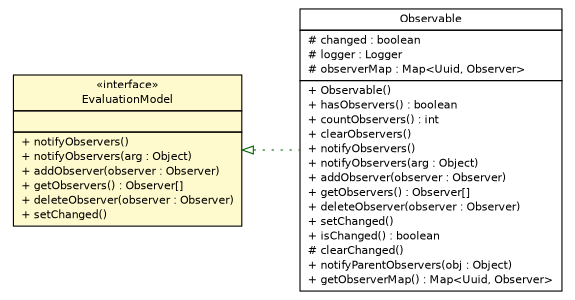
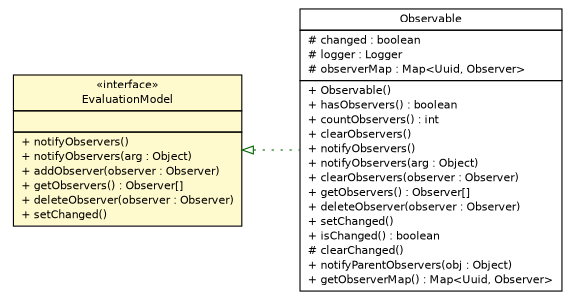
  digraph {
    nodesep=0.25
    ranksep=0.5
    rankdir=LR
    node [fontcolor=black fontname=Helvetica fontsize=10.0 shape=plaintext]
    n1 [label=<<table title="sorcer.vfe.EvaluationModel" border="0" cellborder="1" cellspacing="0" cellpadding="2" port="p" bgcolor="lemonChiffon" href="./EvaluationModel.html"> 		<tr><td><table border="0" cellspacing="0" cellpadding="1"> <tr><td align="center" balign="center"> &#171;interface&#187; </td></tr> <tr><td align="center" balign="center"> EvaluationModel </td></tr> 		</table></td></tr> 		<tr><td><table border="0" cellspacing="0" cellpadding="1"> <tr><td align="left" balign="left">  </td></tr> 		</table></td></tr> 		<tr><td><table border="0" cellspacing="0" cellpadding="1"> <tr><td align="left" balign="left"> + notifyObservers() </td></tr> <tr><td align="left" balign="left"> + notifyObservers(arg : Object) </td></tr> <tr><td align="left" balign="left"> + addObserver(observer : Observer) </td></tr> <tr><td align="left" balign="left"> + getObservers() : Observer[] </td></tr> <tr><td align="left" balign="left"> + deleteObserver(observer : Observer) </td></tr> <tr><td align="left" balign="left"> + setChanged() </td></tr> 		</table></td></tr> 		</table>>]
-   n2 [label=<<table title="sorcer.vfe.Observable" border="0" cellborder="1" cellspacing="0" cellpadding="2" port="p" href="./Observable.html"> 		<tr><td><table border="0" cellspacing="0" cellpadding="1"> <tr><td align="center" balign="center"> Observable </td></tr> 		</table></td></tr> 		<tr><td><table border="0" cellspacing="0" cellpadding="1"> <tr><td align="left" balign="left"> # changed : boolean </td></tr> <tr><td align="left" balign="left"> # logger : Logger </td></tr> <tr><td align="left" balign="left"> # observerMap : Map&lt;Uuid, Observer&gt; </td></tr> 		</table></td></tr> 		<tr><td><table border="0" cellspacing="0" cellpadding="1"> <tr><td align="left" balign="left"> + Observable() </td></tr> <tr><td align="left" balign="left"> + hasObservers() : boolean </td></tr> <tr><td align="left" balign="left"> + countObservers() : int </td></tr> <tr><td align="left" balign="left"> + clearObservers() </td></tr> <tr><td align="left" balign="left"> + notifyObservers() </td></tr> <tr><td align="left" balign="left"> + notifyObservers(arg : Object) </td></tr> <tr><td align="left" balign="left"> + addObserver(observer : Observer) </td></tr> <tr><td align="left" balign="left"> + getObservers() : Observer[] </td></tr> <tr><td align="left" balign="left"> + deleteObserver(observer : Observer) </td></tr> <tr><td align="left" balign="left"> + setChanged() </td></tr> <tr><td align="left" balign="left"> + isChanged() : boolean </td></tr> <tr><td align="left" balign="left"> # clearChanged() </td></tr> <tr><td align="left" balign="left"> + notifyParentObservers(obj : Object) </td></tr> <tr><td align="left" balign="left"> + getObserverMap() : Map&lt;Uuid, Observer&gt; </td></tr> 		</table></td></tr> 		</table>>]
+   n2 [label=<<table title="sorcer.vfe.Observable" border="0" cellborder="1" cellspacing="0" cellpadding="2" port="p" href="./Observable.html"> 		<tr><td><table border="0" cellspacing="0" cellpadding="1"> <tr><td align="center" balign="center"> Observable </td></tr> 		</table></td></tr> 		<tr><td><table border="0" cellspacing="0" cellpadding="1"> <tr><td align="left" balign="left"> # changed : boolean </td></tr> <tr><td align="left" balign="left"> # logger : Logger </td></tr> <tr><td align="left" balign="left"> # observerMap : Map&lt;Uuid, Observer&gt; </td></tr> 		</table></td></tr> 		<tr><td><table border="0" cellspacing="0" cellpadding="1"> <tr><td align="left" balign="left"> + Observable() </td></tr> <tr><td align="left" balign="left"> + hasObservers() : boolean </td></tr> <tr><td align="left" balign="left"> + countObservers() : int </td></tr> <tr><td align="left" balign="left"> + clearObservers() </td></tr> <tr><td align="left" balign="left"> + notifyObservers() </td></tr> <tr><td align="left" balign="left"> + notifyObservers(arg : Object) </td></tr> <tr><td align="left" balign="left"> + clearObservers(observer : Observer) </td></tr> <tr><td align="left" balign="left"> + getObservers() : Observer[] </td></tr> <tr><td align="left" balign="left"> + deleteObserver(observer : Observer) </td></tr> <tr><td align="left" balign="left"> + setChanged() </td></tr> <tr><td align="left" balign="left"> + isChanged() : boolean </td></tr> <tr><td align="left" balign="left"> # clearChanged() </td></tr> <tr><td align="left" balign="left"> + notifyParentObservers(obj : Object) </td></tr> <tr><td align="left" balign="left"> + getObserverMap() : Map&lt;Uuid, Observer&gt; </td></tr> 		</table></td></tr> 		</table>>]
    n1 -> n2 [arrowtail=empty dir=back fontname=Helvetica fontsize=10 headport=p labelfontname=Helvetica labelfontsize=10 style=dotted tailport=p color=darkgreen]
  }
